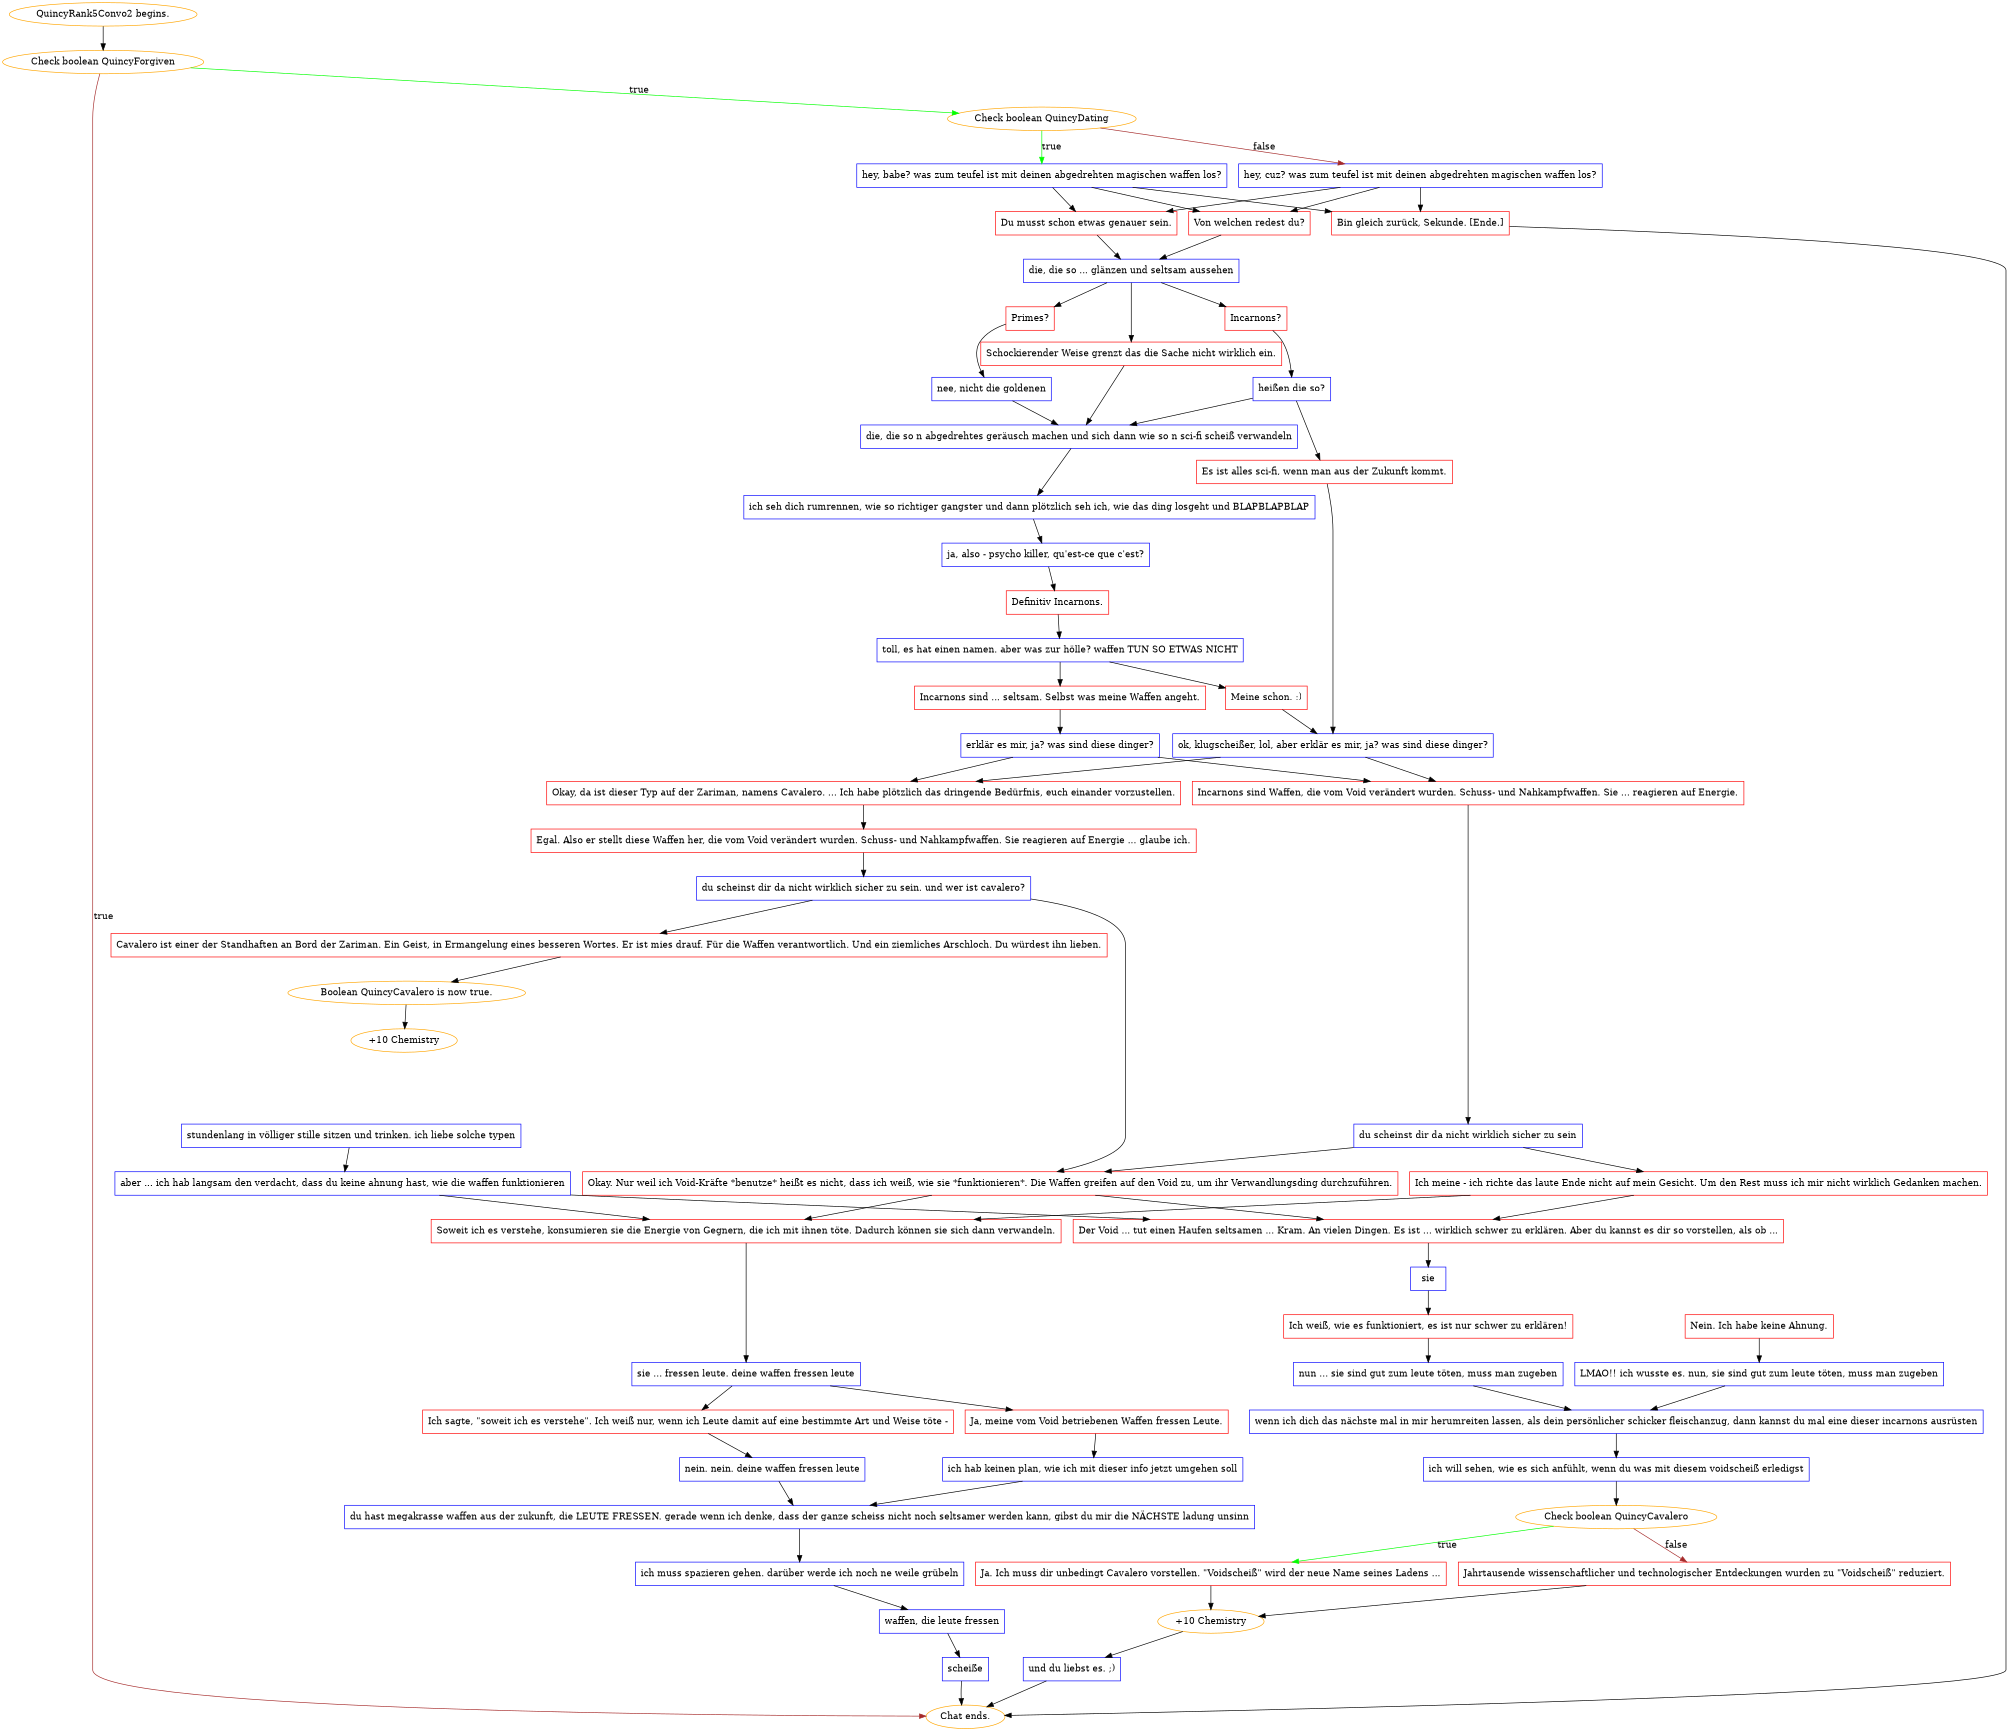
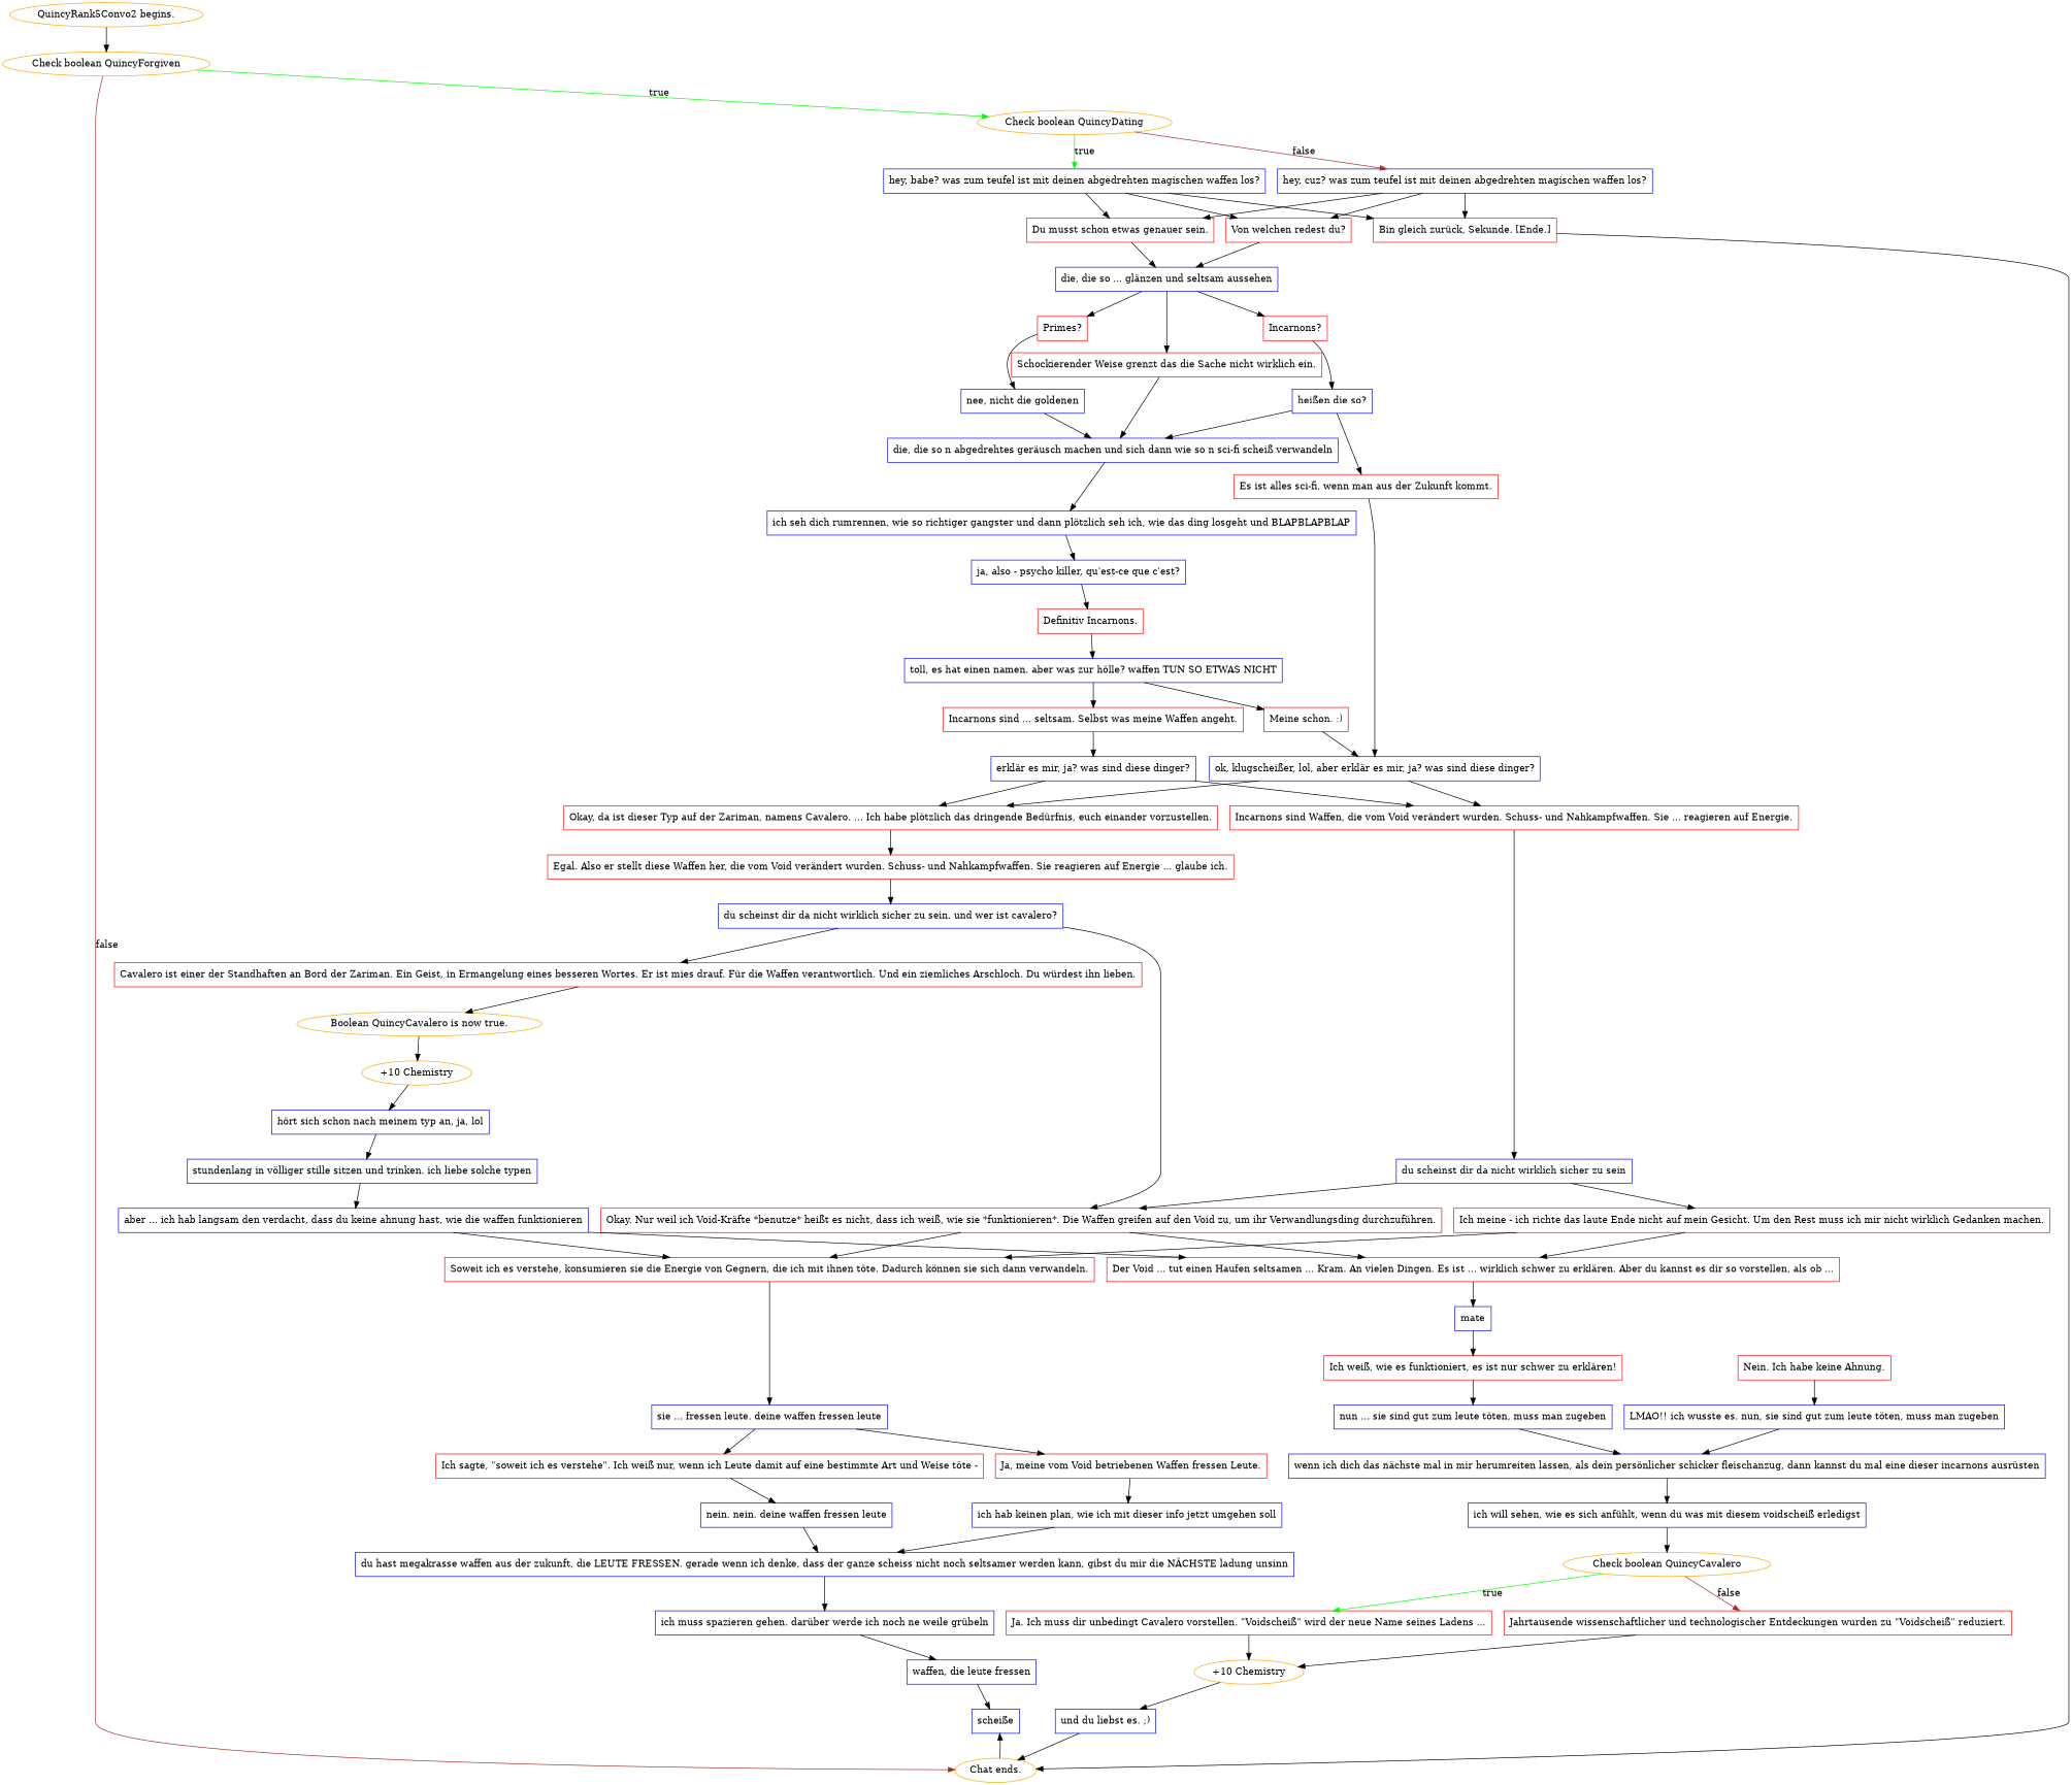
  digraph {
    node [color=blue shape=box]
    "QuincyRank5Convo2 begins." [color=orange shape=""]
    n2 [color=orange label="Check boolean QuincyForgiven" shape=""]
    n3 [color=orange label="Check boolean QuincyDating" shape=""]
    "Chat ends." [color=orange shape=""]
    n5 [label="hey, babe? was zum teufel ist mit deinen abgedrehten magischen waffen los?"]
    n6 [label="hey, cuz? was zum teufel ist mit deinen abgedrehten magischen waffen los?"]
    n7 [color=red label="Von welchen redest du?"]
    n8 [color=red label="Du musst schon etwas genauer sein."]
    n9 [color=red label="Bin gleich zurück, Sekunde. [Ende.]"]
    n10 [label="die, die so ... glänzen und seltsam aussehen"]
    n11 [color=red label="Schockierender Weise grenzt das die Sache nicht wirklich ein."]
    n12 [color=red label="Primes?"]
    n13 [color=red label="Incarnons?"]
    n14 [label="die, die so n abgedrehtes geräusch machen und sich dann wie so n sci-fi scheiß verwandeln"]
    n15 [label="nee, nicht die goldenen"]
    n16 [label="heißen die so?"]
    n17 [label="ich seh dich rumrennen, wie so richtiger gangster und dann plötzlich seh ich, wie das ding losgeht und BLAPBLAPBLAP"]
    n18 [color=red label="Es ist alles sci-fi, wenn man aus der Zukunft kommt."]
    n19 [label="ja, also - psycho killer, qu'est-ce que c'est?"]
    n20 [color=red label="Definitiv Incarnons."]
    n21 [label="toll, es hat einen namen. aber was zur hölle? waffen TUN SO ETWAS NICHT"]
    n22 [label="ok, klugscheißer, lol, aber erklär es mir, ja? was sind diese dinger?"]
    n23 [color=red label="Incarnons sind ... seltsam. Selbst was meine Waffen angeht."]
    n24 [color=red label="Meine schon. :)"]
    n25 [color=red label="Incarnons sind Waffen, die vom Void verändert wurden. Schuss- und Nahkampfwaffen. Sie ... reagieren auf Energie."]
    n26 [color=red label="Okay, da ist dieser Typ auf der Zariman, namens Cavalero. ... Ich habe plötzlich das dringende Bedürfnis, euch einander vorzustellen."]
    n27 [label="erklär es mir, ja? was sind diese dinger?"]
    n28 [label="du scheinst dir da nicht wirklich sicher zu sein"]
    n29 [color=red label="Egal. Also er stellt diese Waffen her, die vom Void verändert wurden. Schuss- und Nahkampfwaffen. Sie reagieren auf Energie ... glaube ich."]
    n30 [color=red label="Ich meine - ich richte das laute Ende nicht auf mein Gesicht. Um den Rest muss ich mir nicht wirklich Gedanken machen."]
    n31 [color=red label="Okay. Nur weil ich Void-Kräfte *benutze* heißt es nicht, dass ich weiß, wie sie *funktionieren*. Die Waffen greifen auf den Void zu, um ihr Verwandlungsding durchzuführen."]
    n32 [label="du scheinst dir da nicht wirklich sicher zu sein. und wer ist cavalero?"]
    n33 [color=red label="Soweit ich es verstehe, konsumieren sie die Energie von Gegnern, die ich mit ihnen töte. Dadurch können sie sich dann verwandeln."]
    n34 [color=red label="Der Void ... tut einen Haufen seltsamen ... Kram. An vielen Dingen. Es ist ... wirklich schwer zu erklären. Aber du kannst es dir so vorstellen, als ob ..."]
    n35 [color=red label="Cavalero ist einer der Standhaften an Bord der Zariman. Ein Geist, in Ermangelung eines besseren Wortes. Er ist mies drauf. Für die Waffen verantwortlich. Und ein ziemliches Arschloch. Du würdest ihn lieben."]
    n36 [label="sie ... fressen leute. deine waffen fressen leute"]
-   n37 [label=sie]
+   n37 [label=mate]
    n38 [color=orange label="Boolean QuincyCavalero is now true." shape=""]
    n39 [color=red label="Ich sagte, \"soweit ich es verstehe\". Ich weiß nur, wenn ich Leute damit auf eine bestimmte Art und Weise töte -"]
    n40 [color=red label="Ja, meine vom Void betriebenen Waffen fressen Leute."]
    n41 [color=red label="Ich weiß, wie es funktioniert, es ist nur schwer zu erklären!"]
    n42 [color=orange label="+10 Chemistry" shape=""]
    n43 [label="nein. nein. deine waffen fressen leute"]
    n44 [label="ich hab keinen plan, wie ich mit dieser info jetzt umgehen soll"]
    n45 [color=red label="Nein. Ich habe keine Ahnung."]
    n46 [label="LMAO!! ich wusste es. nun, sie sind gut zum leute töten, muss man zugeben"]
    n47 [label="nun ... sie sind gut zum leute töten, muss man zugeben"]
+   n48 [label="hört sich schon nach meinem typ an, ja, lol"]
    n49 [label="du hast megakrasse waffen aus der zukunft, die LEUTE FRESSEN. gerade wenn ich denke, dass der ganze scheiss nicht noch seltsamer werden kann, gibst du mir die NÄCHSTE ladung unsinn"]
    n50 [label="wenn ich dich das nächste mal in mir herumreiten lassen, als dein persönlicher schicker fleischanzug, dann kannst du mal eine dieser incarnons ausrüsten"]
    n51 [label="stundenlang in völliger stille sitzen und trinken. ich liebe solche typen"]
    n52 [label="ich muss spazieren gehen. darüber werde ich noch ne weile grübeln"]
    n53 [label="ich will sehen, wie es sich anfühlt, wenn du was mit diesem voidscheiß erledigst"]
    n54 [label="aber ... ich hab langsam den verdacht, dass du keine ahnung hast, wie die waffen funktionieren"]
    n55 [label="waffen, die leute fressen"]
    n56 [color=orange label="Check boolean QuincyCavalero" shape=""]
    n57 [label="scheiße"]
    n58 [color=red label="Ja. Ich muss dir unbedingt Cavalero vorstellen. \"Voidscheiß\" wird der neue Name seines Ladens ..."]
    n59 [color=red label="Jahrtausende wissenschaftlicher und technologischer Entdeckungen wurden zu \"Voidscheiß\" reduziert."]
    n60 [color=orange label="+10 Chemistry" shape=""]
    n61 [label="und du liebst es. ;)"]
    "QuincyRank5Convo2 begins." -> n2
    n2 -> n3 [color=green label=true]
-   n2 -> "Chat ends." [color=brown label=true]
+   n2 -> "Chat ends." [color=brown label=false]
    n3 -> n5 [color=green label=true]
    n3 -> n6 [color=brown label=false]
    n5 -> n7
    n5 -> n8
    n5 -> n9
    n6 -> n7
    n6 -> n8
    n6 -> n9
    n7 -> n10
    n8 -> n10
    n9 -> "Chat ends."
    n10 -> n11
    n10 -> n12
    n10 -> n13
    n11 -> n14
    n12 -> n15
    n13 -> n16
    n14 -> n17
    n15 -> n14
    n16 -> n14
    n16 -> n18
    n17 -> n19
    n18 -> n22
    n19 -> n20
    n20 -> n21
    n21 -> n23
    n21 -> n24
    n22 -> n25
    n22 -> n26
    n23 -> n27
    n24 -> n22
    n25 -> n28
    n26 -> n29
    n27 -> n25
    n27 -> n26
    n28 -> n30
    n28 -> n31
    n29 -> n32
    n30 -> n33
    n30 -> n34
    n31 -> n33
    n31 -> n34
    n32 -> n31
    n32 -> n35
    n33 -> n36
    n34 -> n37
    n35 -> n38
    n36 -> n39
    n36 -> n40
    n37 -> n41
    n38 -> n42
    n39 -> n43
    n40 -> n44
    n41 -> n47
+   n42 -> n48
    n43 -> n49
    n44 -> n49
    n45 -> n46
    n46 -> n50
    n47 -> n50
+   n48 -> n51
    n49 -> n52
    n50 -> n53
    n51 -> n54
    n52 -> n55
    n53 -> n56
    n54 -> n33
    n54 -> n34
    n55 -> n57
    n56 -> n58 [color=green label=true]
    n56 -> n59 [color=brown label=false]
-   n57 -> "Chat ends."
+   "Chat ends." -> n57
    n58 -> n60
    n59 -> n60
    n60 -> n61
    n61 -> "Chat ends."
  }
